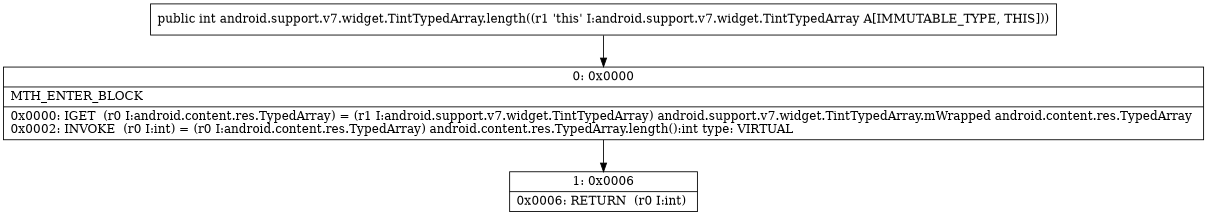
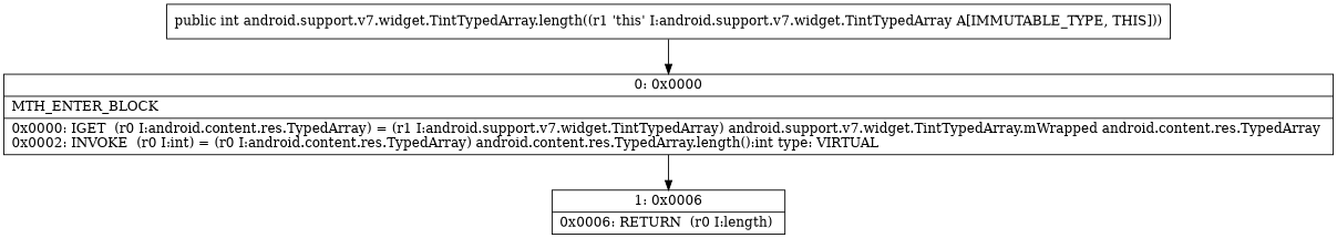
  digraph {
    node [shape=record]
    n1 [label="{0\:\ 0x0000|MTH_ENTER_BLOCK\l|0x0000: IGET  (r0 I:android.content.res.TypedArray) = (r1 I:android.support.v7.widget.TintTypedArray) android.support.v7.widget.TintTypedArray.mWrapped android.content.res.TypedArray \l0x0002: INVOKE  (r0 I:int) = (r0 I:android.content.res.TypedArray) android.content.res.TypedArray.length():int type: VIRTUAL \l}"]
-   n2 [label="{1\:\ 0x0006|0x0006: RETURN  (r0 I:int) \l}"]
+   n2 [label="{1\:\ 0x0006|0x0006: RETURN  (r0 I:length) \l}"]
    n3 [label="{public int android.support.v7.widget.TintTypedArray.length((r1 'this' I:android.support.v7.widget.TintTypedArray A[IMMUTABLE_TYPE, THIS])) }"]
    n1 -> n2
    n3 -> n1
  }
